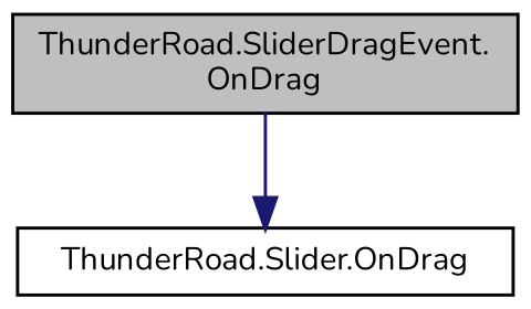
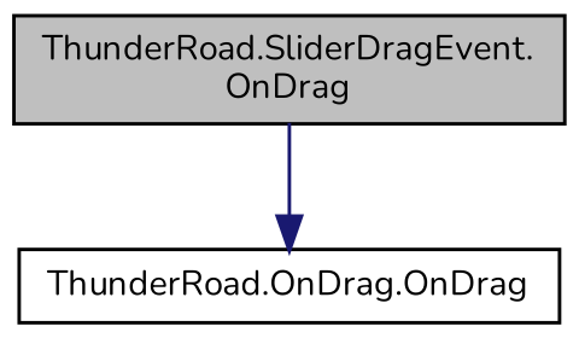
  digraph {
    rankdir=TB
    fontname=Nunito
    node [color=black fontname=Nunito fontsize=10 shape=record style=filled]
    n1 [fillcolor=grey75 fontcolor=black height=0.2 label="ThunderRoad.SliderDragEvent.\lOnDrag" width=0.4]
-   n2 [fillcolor=white height=0.2 label="ThunderRoad.Slider.OnDrag" width=0.4]
+   n2 [fillcolor=white height=0.2 label="ThunderRoad.OnDrag.OnDrag" width=0.4]
    n1 -> n2 [color=midnightblue fontname=Nunito fontsize=10 labelfontname=Helvetica labelfontsize=10 style=solid]
  }
